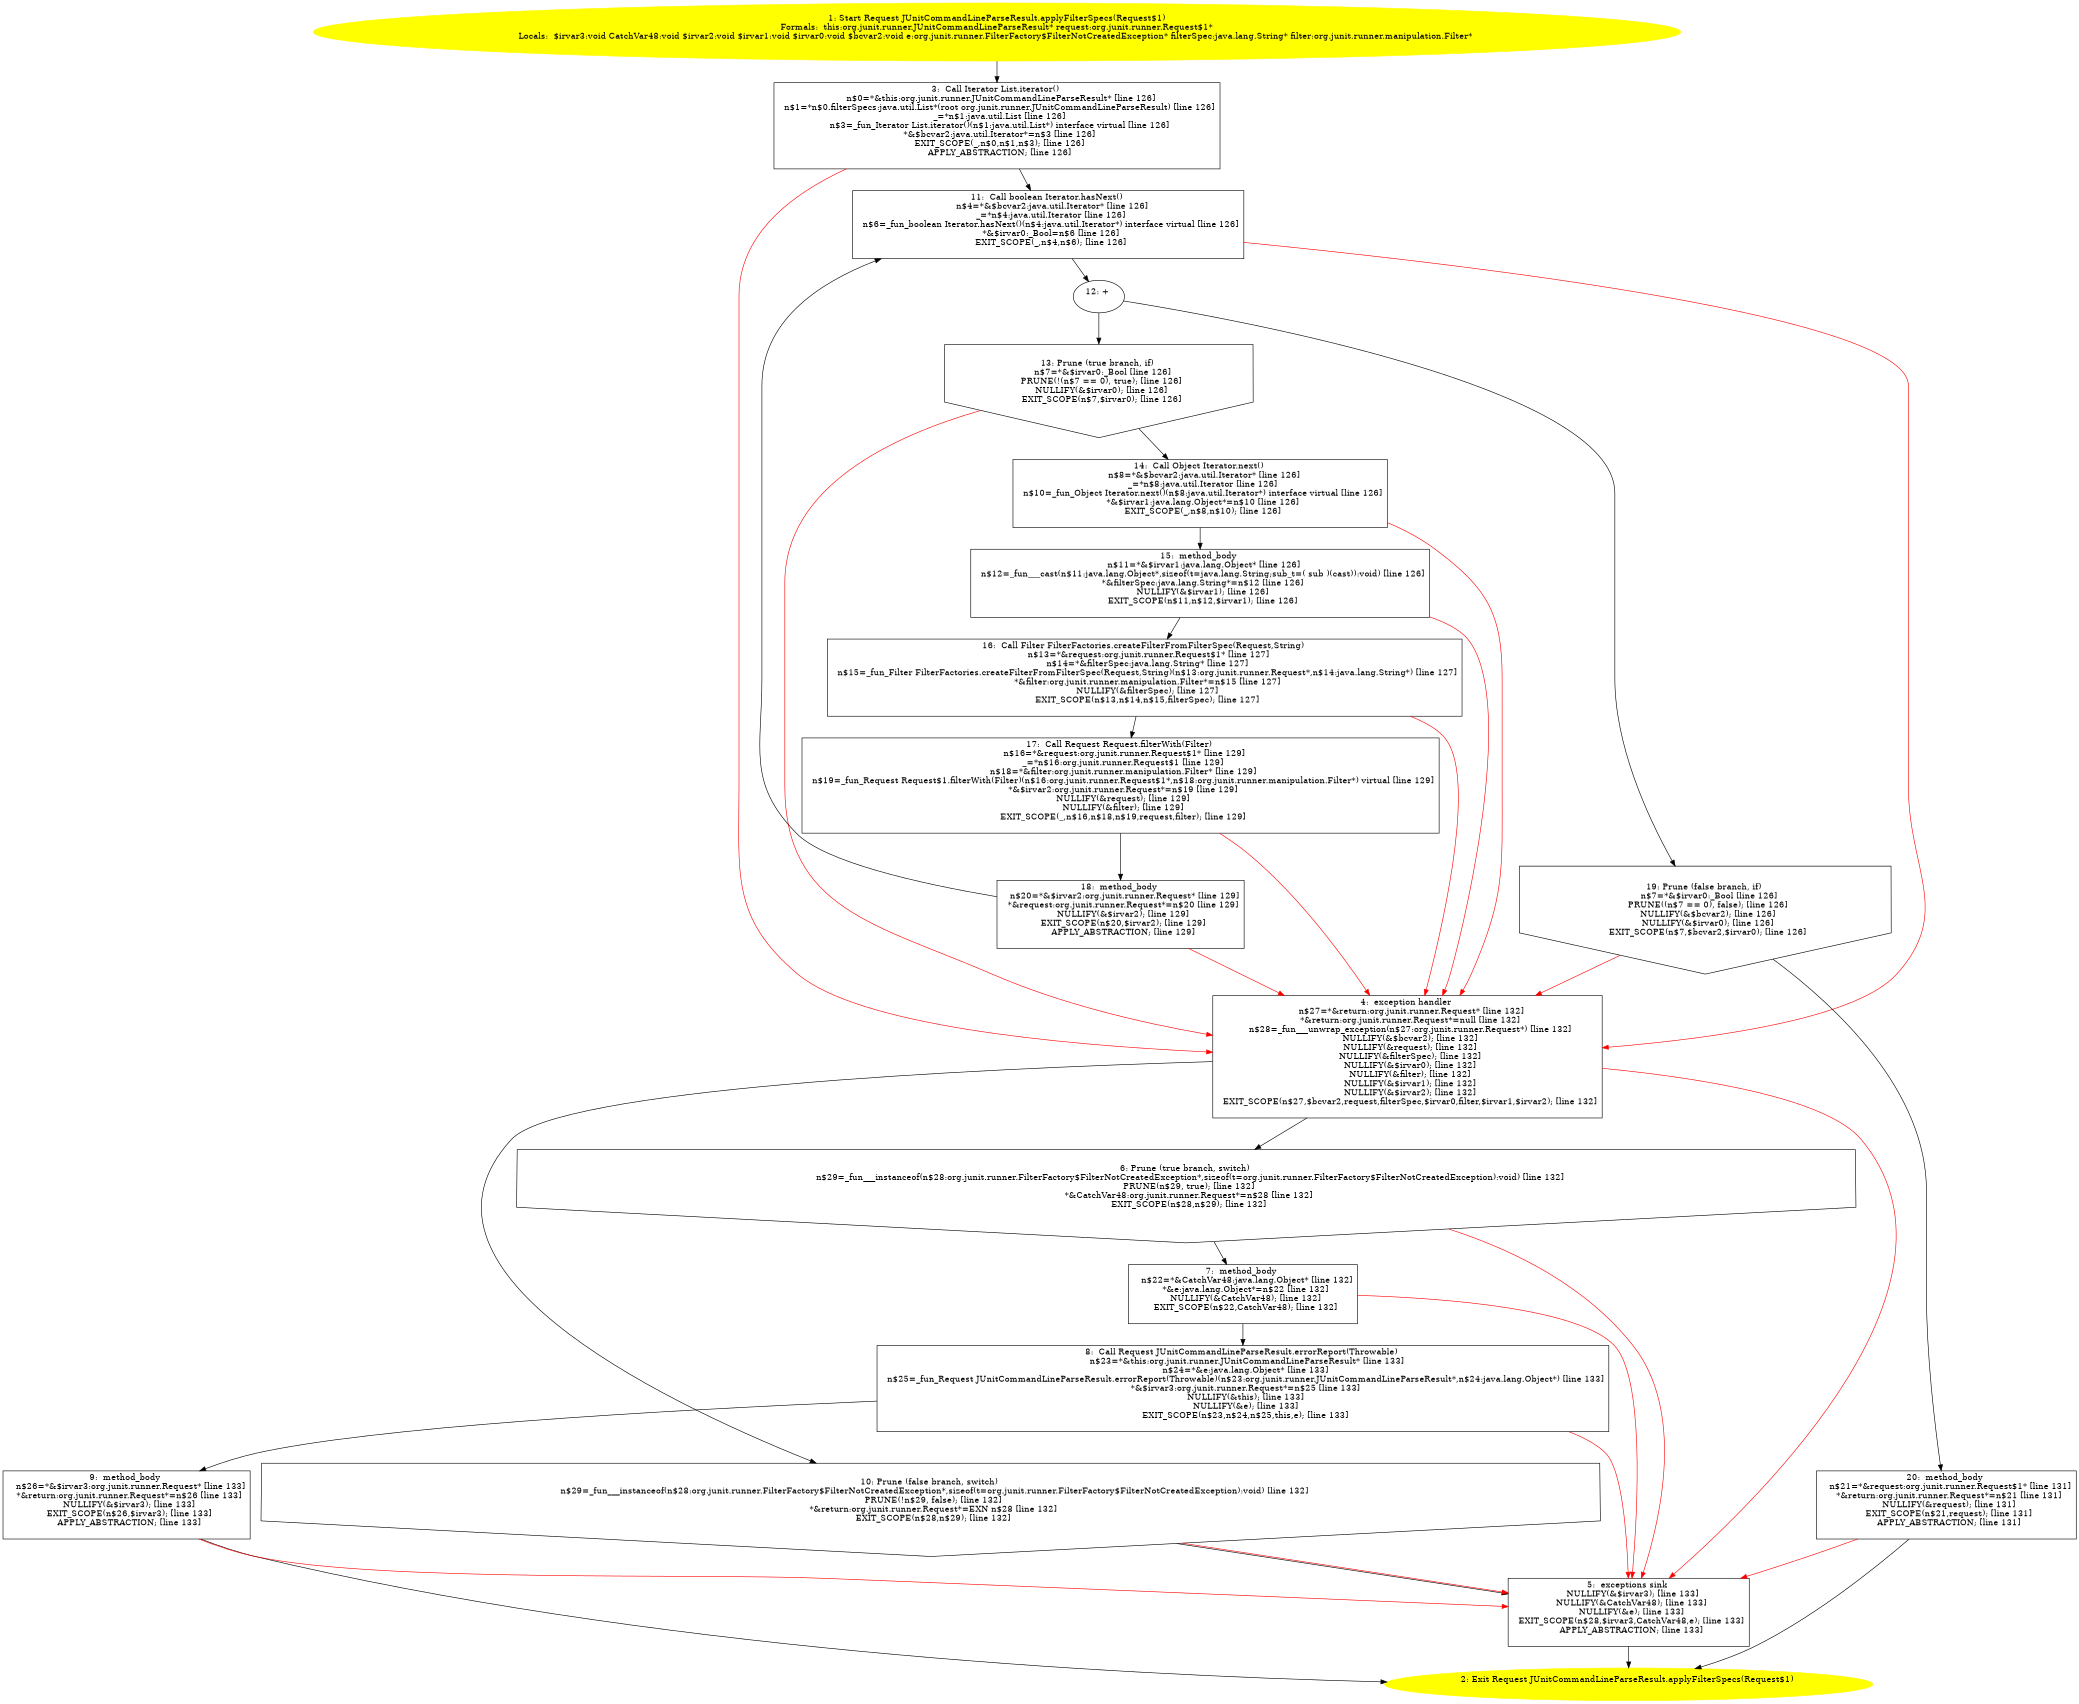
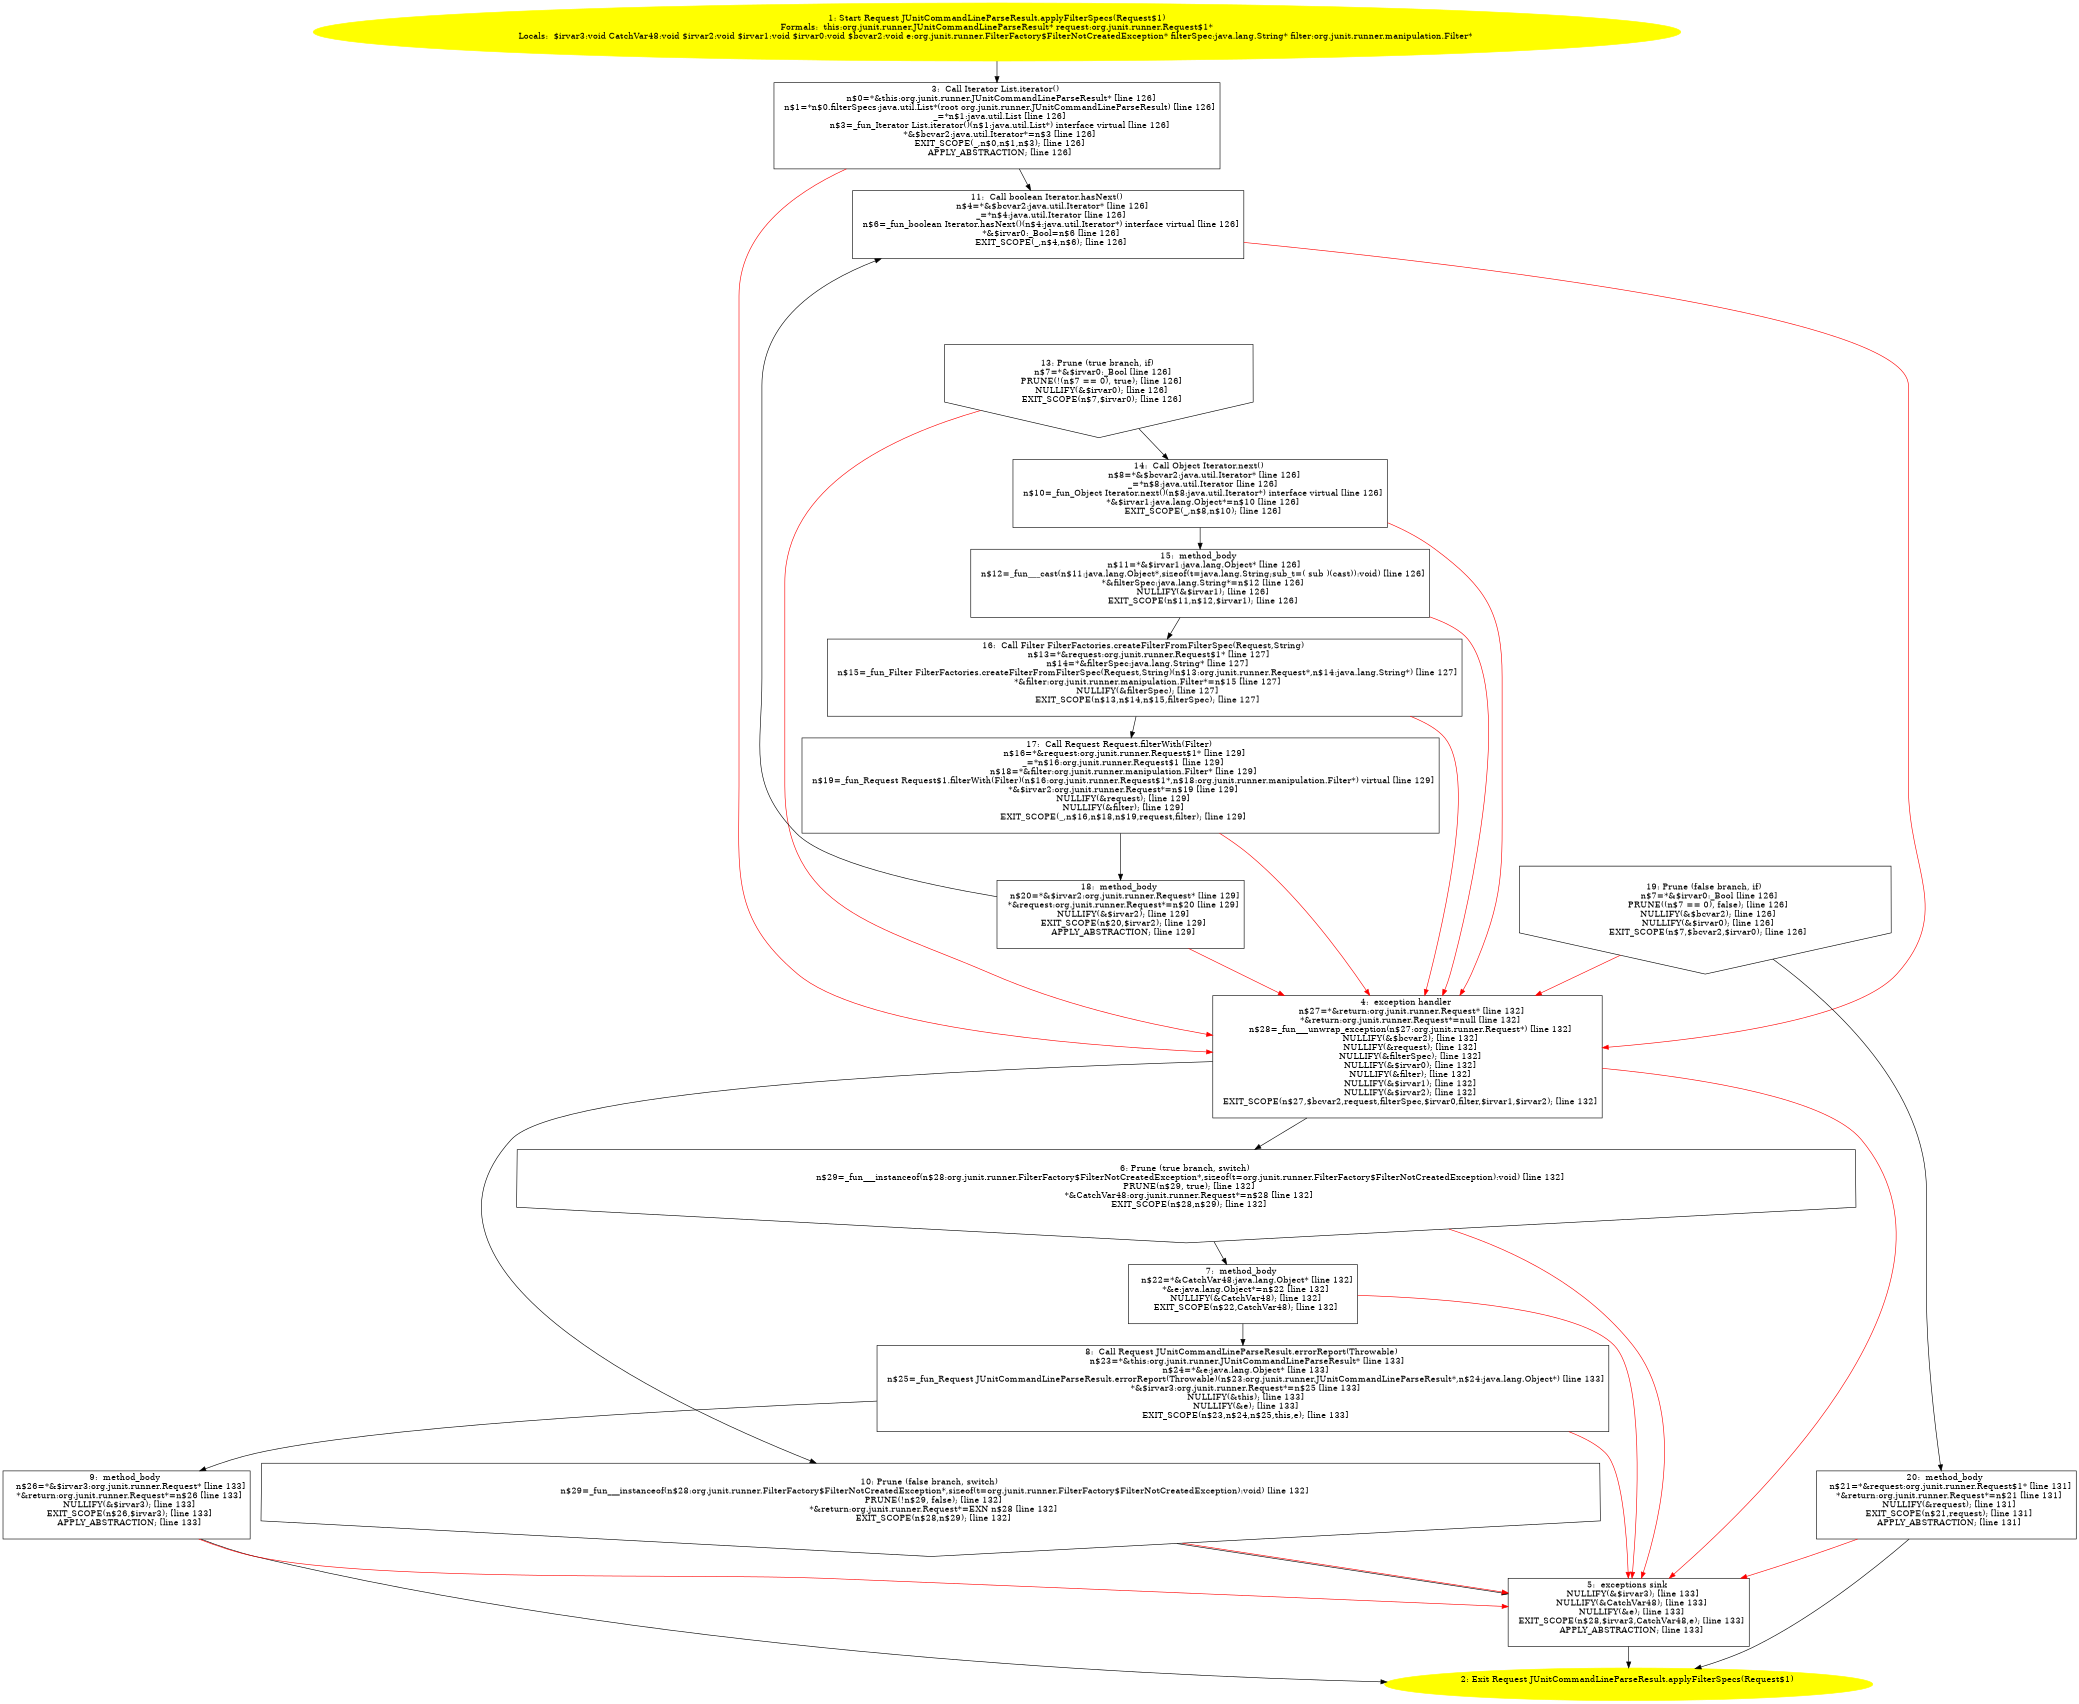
  digraph {
    node [shape=box]
    n1 [color=yellow label="1: Start Request JUnitCommandLineParseResult.applyFilterSpecs(Request$1)\nFormals:  this:org.junit.runner.JUnitCommandLineParseResult* request:org.junit.runner.Request$1*\nLocals:  $irvar3:void CatchVar48:void $irvar2:void $irvar1:void $irvar0:void $bcvar2:void e:org.junit.runner.FilterFactory$FilterNotCreatedException* filterSpec:java.lang.String* filter:org.junit.runner.manipulation.Filter* \n  " style=filled shape=""]
    n2 [label="3:  Call Iterator List.iterator() \n   n$0=*&this:org.junit.runner.JUnitCommandLineParseResult* [line 126]\n  n$1=*n$0.filterSpecs:java.util.List*(root org.junit.runner.JUnitCommandLineParseResult) [line 126]\n  _=*n$1:java.util.List [line 126]\n  n$3=_fun_Iterator List.iterator()(n$1:java.util.List*) interface virtual [line 126]\n  *&$bcvar2:java.util.Iterator*=n$3 [line 126]\n  EXIT_SCOPE(_,n$0,n$1,n$3); [line 126]\n  APPLY_ABSTRACTION; [line 126]\n "]
    n3 [label="11:  Call boolean Iterator.hasNext() \n   n$4=*&$bcvar2:java.util.Iterator* [line 126]\n  _=*n$4:java.util.Iterator [line 126]\n  n$6=_fun_boolean Iterator.hasNext()(n$4:java.util.Iterator*) interface virtual [line 126]\n  *&$irvar0:_Bool=n$6 [line 126]\n  EXIT_SCOPE(_,n$4,n$6); [line 126]\n "]
    n4 [label="4:  exception handler \n   n$27=*&return:org.junit.runner.Request* [line 132]\n  *&return:org.junit.runner.Request*=null [line 132]\n  n$28=_fun___unwrap_exception(n$27:org.junit.runner.Request*) [line 132]\n  NULLIFY(&$bcvar2); [line 132]\n  NULLIFY(&request); [line 132]\n  NULLIFY(&filterSpec); [line 132]\n  NULLIFY(&$irvar0); [line 132]\n  NULLIFY(&filter); [line 132]\n  NULLIFY(&$irvar1); [line 132]\n  NULLIFY(&$irvar2); [line 132]\n  EXIT_SCOPE(n$27,$bcvar2,request,filterSpec,$irvar0,filter,$irvar1,$irvar2); [line 132]\n "]
    n5 [color=yellow label="2: Exit Request JUnitCommandLineParseResult.applyFilterSpecs(Request$1) \n  " style=filled shape=""]
-   n6 [label="12: + \n  " shape=""]
    n7 [label="6: Prune (true branch, switch) \n   n$29=_fun___instanceof(n$28:org.junit.runner.FilterFactory$FilterNotCreatedException*,sizeof(t=org.junit.runner.FilterFactory$FilterNotCreatedException):void) [line 132]\n  PRUNE(n$29, true); [line 132]\n  *&CatchVar48:org.junit.runner.Request*=n$28 [line 132]\n  EXIT_SCOPE(n$28,n$29); [line 132]\n " shape=invhouse]
    n8 [label="10: Prune (false branch, switch) \n   n$29=_fun___instanceof(n$28:org.junit.runner.FilterFactory$FilterNotCreatedException*,sizeof(t=org.junit.runner.FilterFactory$FilterNotCreatedException):void) [line 132]\n  PRUNE(!n$29, false); [line 132]\n  *&return:org.junit.runner.Request*=EXN n$28 [line 132]\n  EXIT_SCOPE(n$28,n$29); [line 132]\n " shape=invhouse]
    n9 [label="5:  exceptions sink \n   NULLIFY(&$irvar3); [line 133]\n  NULLIFY(&CatchVar48); [line 133]\n  NULLIFY(&e); [line 133]\n  EXIT_SCOPE(n$28,$irvar3,CatchVar48,e); [line 133]\n  APPLY_ABSTRACTION; [line 133]\n "]
    n10 [label="7:  method_body \n   n$22=*&CatchVar48:java.lang.Object* [line 132]\n  *&e:java.lang.Object*=n$22 [line 132]\n  NULLIFY(&CatchVar48); [line 132]\n  EXIT_SCOPE(n$22,CatchVar48); [line 132]\n "]
    n11 [label="8:  Call Request JUnitCommandLineParseResult.errorReport(Throwable) \n   n$23=*&this:org.junit.runner.JUnitCommandLineParseResult* [line 133]\n  n$24=*&e:java.lang.Object* [line 133]\n  n$25=_fun_Request JUnitCommandLineParseResult.errorReport(Throwable)(n$23:org.junit.runner.JUnitCommandLineParseResult*,n$24:java.lang.Object*) [line 133]\n  *&$irvar3:org.junit.runner.Request*=n$25 [line 133]\n  NULLIFY(&this); [line 133]\n  NULLIFY(&e); [line 133]\n  EXIT_SCOPE(n$23,n$24,n$25,this,e); [line 133]\n "]
    n12 [label="9:  method_body \n   n$26=*&$irvar3:org.junit.runner.Request* [line 133]\n  *&return:org.junit.runner.Request*=n$26 [line 133]\n  NULLIFY(&$irvar3); [line 133]\n  EXIT_SCOPE(n$26,$irvar3); [line 133]\n  APPLY_ABSTRACTION; [line 133]\n "]
    n13 [label="13: Prune (true branch, if) \n   n$7=*&$irvar0:_Bool [line 126]\n  PRUNE(!(n$7 == 0), true); [line 126]\n  NULLIFY(&$irvar0); [line 126]\n  EXIT_SCOPE(n$7,$irvar0); [line 126]\n " shape=invhouse]
    n14 [label="19: Prune (false branch, if) \n   n$7=*&$irvar0:_Bool [line 126]\n  PRUNE((n$7 == 0), false); [line 126]\n  NULLIFY(&$bcvar2); [line 126]\n  NULLIFY(&$irvar0); [line 126]\n  EXIT_SCOPE(n$7,$bcvar2,$irvar0); [line 126]\n " shape=invhouse]
    n15 [label="14:  Call Object Iterator.next() \n   n$8=*&$bcvar2:java.util.Iterator* [line 126]\n  _=*n$8:java.util.Iterator [line 126]\n  n$10=_fun_Object Iterator.next()(n$8:java.util.Iterator*) interface virtual [line 126]\n  *&$irvar1:java.lang.Object*=n$10 [line 126]\n  EXIT_SCOPE(_,n$8,n$10); [line 126]\n "]
    n16 [label="20:  method_body \n   n$21=*&request:org.junit.runner.Request$1* [line 131]\n  *&return:org.junit.runner.Request*=n$21 [line 131]\n  NULLIFY(&request); [line 131]\n  EXIT_SCOPE(n$21,request); [line 131]\n  APPLY_ABSTRACTION; [line 131]\n "]
    n17 [label="15:  method_body \n   n$11=*&$irvar1:java.lang.Object* [line 126]\n  n$12=_fun___cast(n$11:java.lang.Object*,sizeof(t=java.lang.String;sub_t=( sub )(cast)):void) [line 126]\n  *&filterSpec:java.lang.String*=n$12 [line 126]\n  NULLIFY(&$irvar1); [line 126]\n  EXIT_SCOPE(n$11,n$12,$irvar1); [line 126]\n "]
    n18 [label="16:  Call Filter FilterFactories.createFilterFromFilterSpec(Request,String) \n   n$13=*&request:org.junit.runner.Request$1* [line 127]\n  n$14=*&filterSpec:java.lang.String* [line 127]\n  n$15=_fun_Filter FilterFactories.createFilterFromFilterSpec(Request,String)(n$13:org.junit.runner.Request*,n$14:java.lang.String*) [line 127]\n  *&filter:org.junit.runner.manipulation.Filter*=n$15 [line 127]\n  NULLIFY(&filterSpec); [line 127]\n  EXIT_SCOPE(n$13,n$14,n$15,filterSpec); [line 127]\n "]
    n19 [label="17:  Call Request Request.filterWith(Filter) \n   n$16=*&request:org.junit.runner.Request$1* [line 129]\n  _=*n$16:org.junit.runner.Request$1 [line 129]\n  n$18=*&filter:org.junit.runner.manipulation.Filter* [line 129]\n  n$19=_fun_Request Request$1.filterWith(Filter)(n$16:org.junit.runner.Request$1*,n$18:org.junit.runner.manipulation.Filter*) virtual [line 129]\n  *&$irvar2:org.junit.runner.Request*=n$19 [line 129]\n  NULLIFY(&request); [line 129]\n  NULLIFY(&filter); [line 129]\n  EXIT_SCOPE(_,n$16,n$18,n$19,request,filter); [line 129]\n "]
    n20 [label="18:  method_body \n   n$20=*&$irvar2:org.junit.runner.Request* [line 129]\n  *&request:org.junit.runner.Request*=n$20 [line 129]\n  NULLIFY(&$irvar2); [line 129]\n  EXIT_SCOPE(n$20,$irvar2); [line 129]\n  APPLY_ABSTRACTION; [line 129]\n "]
    n1 -> n2
    n2 -> n3
    n2 -> n4 [color=red]
    n3 -> n4 [color=red]
-   n3 -> n6
    n4 -> n7
    n4 -> n8
    n4 -> n9 [color=red]
-   n6 -> n13
-   n6 -> n14
    n7 -> n9 [color=red]
    n7 -> n10
    n8 -> n9
    n8 -> n9 [color=red]
    n9 -> n5
    n10 -> n9 [color=red]
    n10 -> n11
    n11 -> n9 [color=red]
    n11 -> n12
    n12 -> n5
    n12 -> n9 [color=red]
    n13 -> n4 [color=red]
    n13 -> n15
    n14 -> n4 [color=red]
    n14 -> n16
    n15 -> n4 [color=red]
    n15 -> n17
    n16 -> n5
    n16 -> n9 [color=red]
    n17 -> n4 [color=red]
    n17 -> n18
    n18 -> n4 [color=red]
    n18 -> n19
    n19 -> n4 [color=red]
    n19 -> n20
    n20 -> n3
    n20 -> n4 [color=red]
  }
